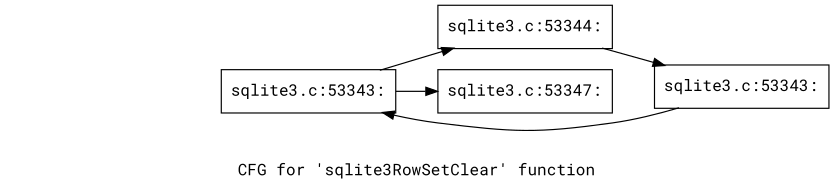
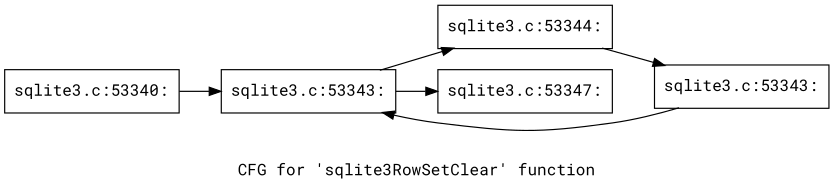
  digraph {
    label="CFG for 'sqlite3RowSetClear' function"
    rankdir=LR
    fontname="Roboto Mono"
    node [shape=record fontname="Roboto Mono"]
    edge [fontname="Roboto Mono"]
+   n1 [label="{sqlite3.c:53340:}"]
    n2 [label="{sqlite3.c:53343:}"]
    n3 [label="{sqlite3.c:53344:}"]
    n4 [label="{sqlite3.c:53347:}"]
    n5 [label="{sqlite3.c:53343:}"]
+   n1 -> n2
    n2 -> n3
    n2 -> n4
    n3 -> n5
    n5 -> n2
  }
